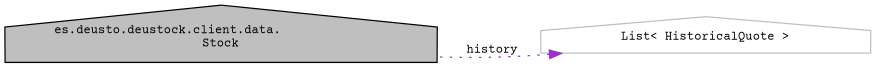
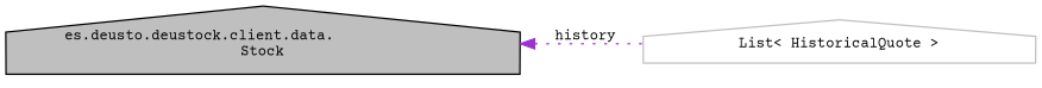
  digraph {
    rankdir=LR
    fontname="Courier Prime"
    node [fontname="Courier Prime" fontsize=10 shape=house style=filled]
    n1 [color=black fillcolor=grey75 fontcolor=black height=0.2 label="es.deusto.deustock.client.data.\lStock" width=0.4]
    n2 [color=grey75 fillcolor=white height=0.2 label="List\< HistoricalQuote \>" width=0.4]
-   n2 -> n1 [color=darkorchid3 dir=back fontname="Courier Prime" fontsize=10 label=" history" labelfontname=Helvetica labelfontsize=10 style=dotted]
+   n1 -> n2 [color=darkorchid3 dir=back fontname="Courier Prime" fontsize=10 label=" history" labelfontname=Helvetica labelfontsize=10 style=dotted]
  }
